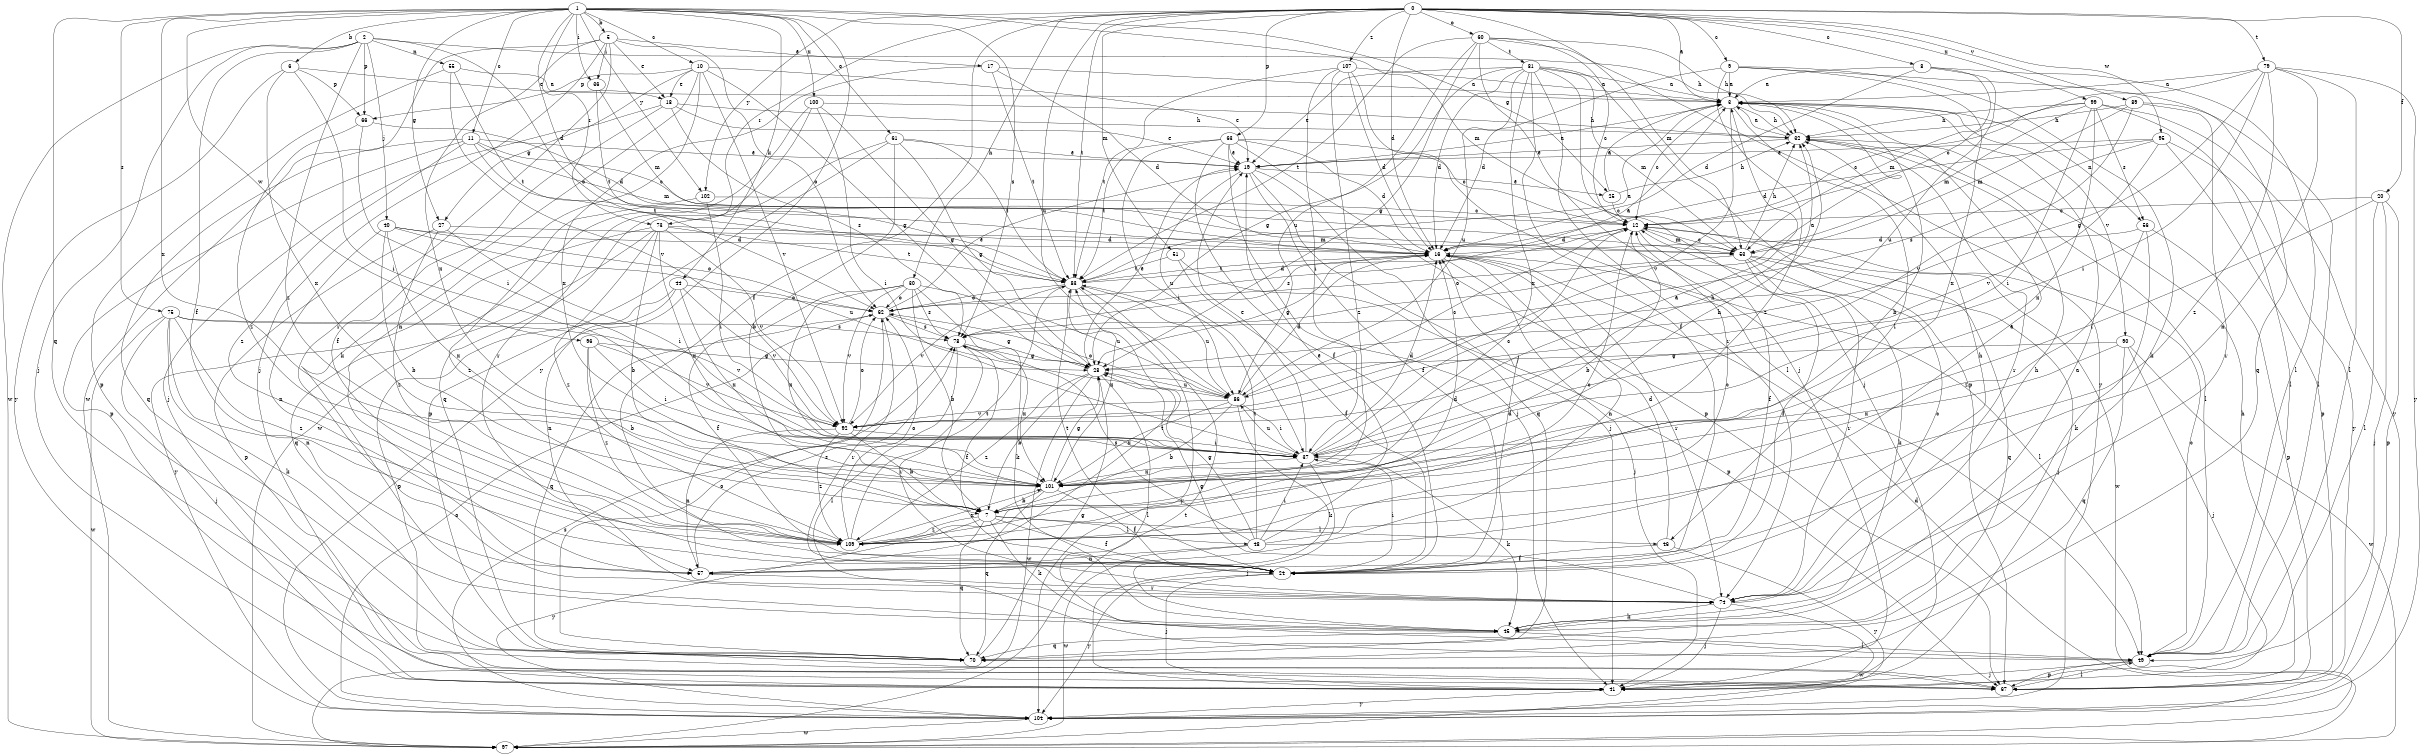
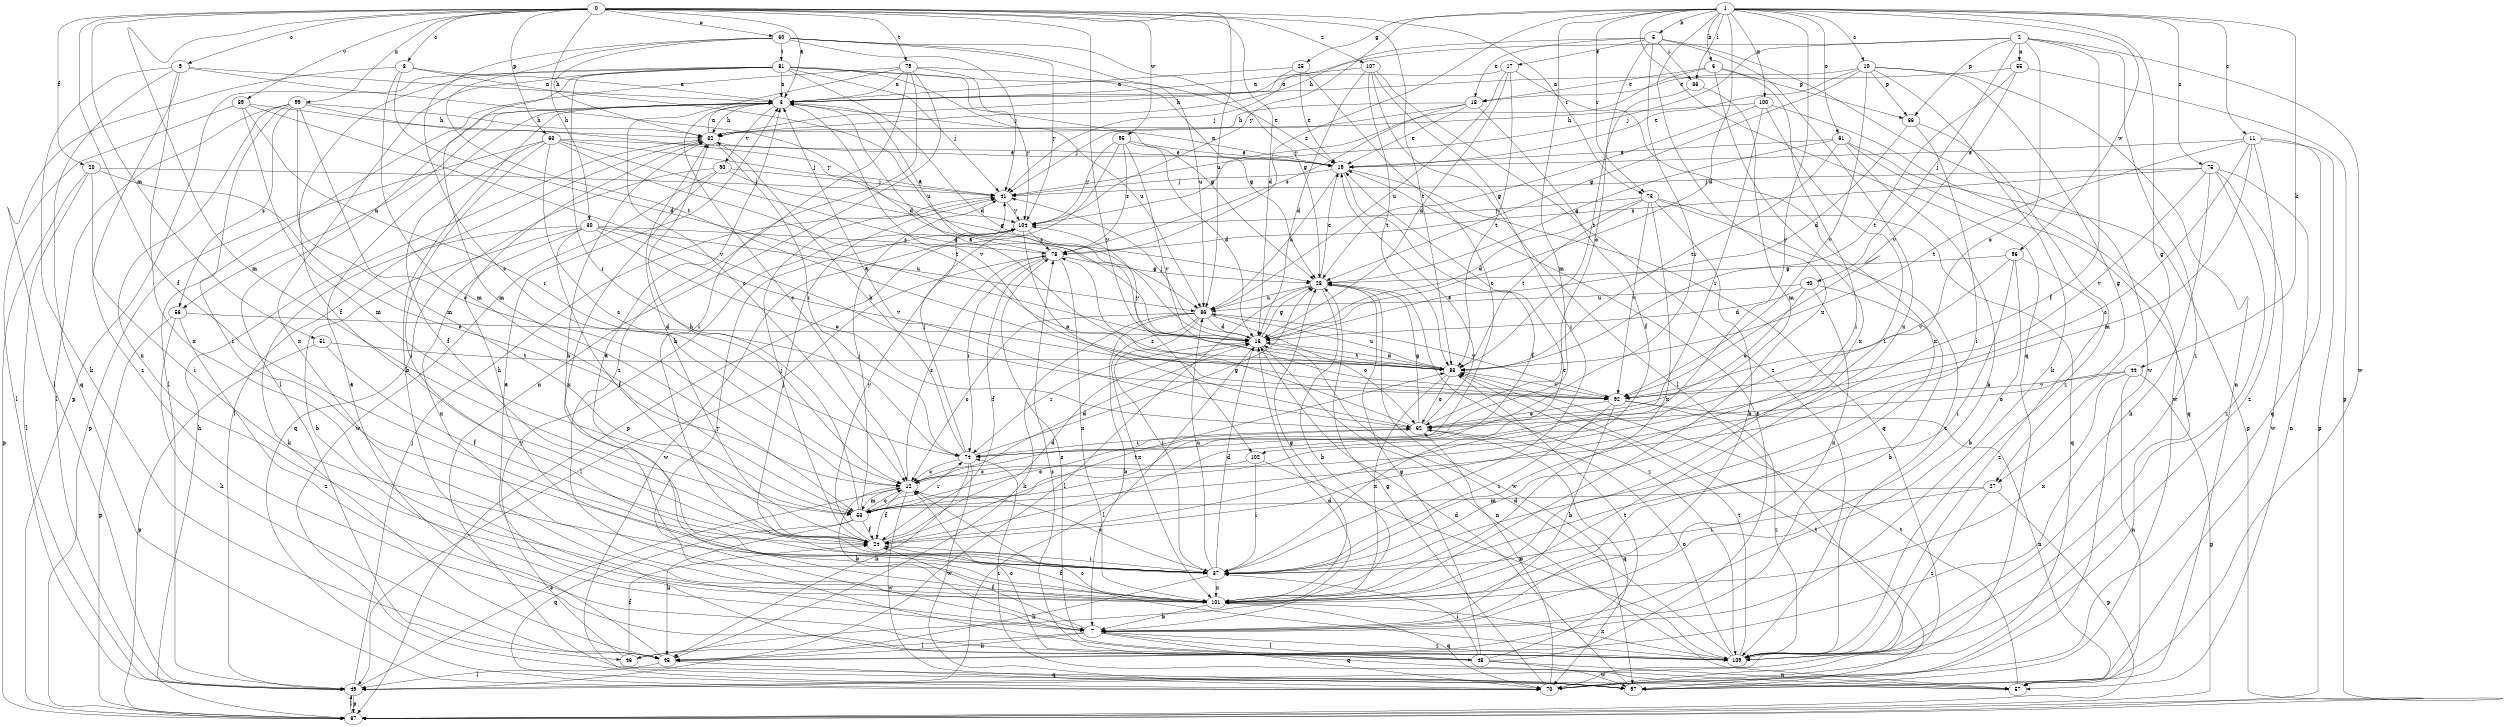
  strict digraph {
    0
    3
    8
    9
    16
    20
    24
    30
    51
    53
    60
    63
    73
    79
    83
    86
    89
    95
    99
    102
    107
    32
    7
    12
    46
    56
    90
    92
    49
    70
    101
    109
    45
    41
    74
    28
    57
    37
    67
    104
    78
    62
    81
    19
    1
    5
    6
    10
    11
    25
    27
    36
    44
    61
    75
    96
    100
    97
    17
    18
    66
    2
    40
    55
    48
    0 -> 3 [label=a]
    0 -> 8 [label=c]
    0 -> 9 [label=c]
    0 -> 16 [label=d]
    0 -> 20 [label=f]
    0 -> 24 [label=f]
    0 -> 30 [label=h]
    0 -> 51 [label=m]
    0 -> 53 [label=m]
    0 -> 60 [label=o]
    0 -> 63 [label=p]
    0 -> 73 [label=r]
    0 -> 79 [label=t]
    0 -> 83 [label=t]
    0 -> 86 [label=u]
    0 -> 89 [label=v]
    0 -> 95 [label=w]
    0 -> 99 [label=x]
    0 -> 102 [label=y]
    0 -> 107 [label=z]
    3 -> 32 [label=h]
    3 -> 7 [label=b]
    3 -> 12 [label=c]
    3 -> 46 [label=l]
    3 -> 56 [label=n]
    3 -> 90 [label=v]
    3 -> 92 [label=v]
    8 -> 3 [label=a]
    8 -> 16 [label=d]
    8 -> 53 [label=m]
    8 -> 86 [label=u]
    8 -> 49 [label=l]
    9 -> 3 [label=a]
    9 -> 16 [label=d]
    9 -> 70 [label=q]
    9 -> 101 [label=x]
    9 -> 109 [label=z]
    9 -> 45 [label=k]
    16 -> 83 [label=t]
    16 -> 49 [label=l]
    16 -> 41 [label=j]
    16 -> 74 [label=r]
    16 -> 28 [label=g]
    16 -> 57 [label=n]
    20 -> 12 [label=c]
    20 -> 49 [label=l]
    20 -> 41 [label=j]
    20 -> 37 [label=i]
    20 -> 67 [label=p]
    24 -> 16 [label=d]
    24 -> 83 [label=t]
    24 -> 32 [label=h]
    24 -> 41 [label=j]
    24 -> 37 [label=i]
    24 -> 104 [label=y]
    30 -> 24 [label=f]
    30 -> 86 [label=u]
    30 -> 7 [label=b]
    30 -> 92 [label=v]
    30 -> 101 [label=x]
    30 -> 45 [label=k]
    30 -> 78 [label=s]
    30 -> 62 [label=o]
    51 -> 24 [label=f]
    51 -> 83 [label=t]
    51 -> 67 [label=p]
    53 -> 24 [label=f]
    53 -> 32 [label=h]
    53 -> 12 [label=c]
    53 -> 70 [label=q]
    53 -> 45 [label=k]
    53 -> 41 [label=j]
    53 -> 74 [label=r]
    53 -> 62 [label=o]
    60 -> 83 [label=t]
    60 -> 86 [label=u]
    60 -> 32 [label=h]
    60 -> 12 [label=c]
    60 -> 41 [label=j]
    60 -> 28 [label=g]
    60 -> 104 [label=y]
    60 -> 81 [label=t]
    63 -> 16 [label=d]
    63 -> 24 [label=f]
    63 -> 83 [label=t]
    63 -> 12 [label=c]
    63 -> 41 [label=j]
    63 -> 37 [label=i]
    63 -> 67 [label=p]
    63 -> 19 [label=e]
    73 -> 16 [label=d]
    73 -> 83 [label=t]
    73 -> 7 [label=b]
    73 -> 92 [label=v]
    73 -> 70 [label=q]
    73 -> 101 [label=x]
    73 -> 109 [label=z]
    73 -> 104 [label=y]
    79 -> 3 [label=a]
    79 -> 12 [label=c]
    79 -> 49 [label=l]
    79 -> 109 [label=z]
    79 -> 28 [label=g]
    79 -> 57 [label=n]
    79 -> 37 [label=i]
    79 -> 104 [label=y]
    83 -> 3 [label=a]
    83 -> 16 [label=d]
    83 -> 86 [label=u]
    83 -> 92 [label=v]
    83 -> 101 [label=x]
    83 -> 104 [label=y]
    83 -> 62 [label=o]
    86 -> 16 [label=d]
    86 -> 7 [label=b]
    86 -> 12 [label=c]
    86 -> 92 [label=v]
    86 -> 101 [label=x]
    86 -> 45 [label=k]
    86 -> 37 [label=i]
    86 -> 62 [label=o]
    89 -> 53 [label=m]
    89 -> 32 [label=h]
    89 -> 92 [label=v]
    89 -> 49 [label=l]
    89 -> 74 [label=r]
    95 -> 16 [label=d]
    95 -> 92 [label=v]
    95 -> 67 [label=p]
    95 -> 104 [label=y]
    95 -> 78 [label=s]
    95 -> 19 [label=e]
    99 -> 53 [label=m]
    99 -> 32 [label=h]
    99 -> 12 [label=c]
    99 -> 56 [label=s]
    99 -> 49 [label=l]
    99 -> 101 [label=x]
    99 -> 37 [label=i]
    99 -> 104 [label=y]
    102 -> 12 [label=c]
    102 -> 109 [label=z]
    102 -> 37 [label=i]
    107 -> 3 [label=a]
    107 -> 16 [label=d]
    107 -> 83 [label=t]
    107 -> 49 [label=l]
    107 -> 109 [label=z]
    107 -> 37 [label=i]
    32 -> 3 [label=a]
    32 -> 49 [label=l]
    32 -> 74 [label=r]
    32 -> 19 [label=e]
    7 -> 24 [label=f]
    7 -> 46 [label=l]
    7 -> 70 [label=q]
    7 -> 109 [label=z]
    7 -> 45 [label=k]
    7 -> 104 [label=y]
    7 -> 48 [label=l]
    12 -> 16 [label=d]
    12 -> 24 [label=f]
    12 -> 53 [label=m]
    12 -> 7 [label=b]
    12 -> 78 [label=s]
    12 -> 97 [label=w]
    46 -> 16 [label=d]
    46 -> 24 [label=f]
    46 -> 104 [label=y]
    56 -> 16 [label=d]
    56 -> 109 [label=z]
    56 -> 45 [label=k]
    56 -> 67 [label=p]
    90 -> 70 [label=q]
    90 -> 101 [label=x]
    90 -> 41 [label=j]
    90 -> 28 [label=g]
    90 -> 97 [label=w]
    92 -> 7 [label=b]
    92 -> 109 [label=z]
    92 -> 57 [label=n]
    92 -> 37 [label=i]
    92 -> 62 [label=o]
    49 -> 12 [label=c]
    49 -> 41 [label=j]
    49 -> 67 [label=p]
    70 -> 28 [label=g]
    70 -> 62 [label=o]
    101 -> 3 [label=a]
    101 -> 24 [label=f]
    101 -> 32 [label=h]
    101 -> 7 [label=b]
    101 -> 70 [label=q]
    101 -> 28 [label=g]
    109 -> 16 [label=d]
    109 -> 83 [label=t]
    109 -> 12 [label=c]
    109 -> 101 [label=x]
    109 -> 62 [label=o]
    45 -> 3 [label=a]
    45 -> 49 [label=l]
    45 -> 70 [label=q]
    41 -> 104 [label=y]
    74 -> 32 [label=h]
    74 -> 12 [label=c]
    74 -> 45 [label=k]
    74 -> 41 [label=j]
    74 -> 28 [label=g]
    74 -> 97 [label=w]
    28 -> 86 [label=u]
    28 -> 7 [label=b]
    28 -> 49 [label=l]
    28 -> 109 [label=z]
    28 -> 19 [label=e]
    28 -> 97 [label=w]
    57 -> 83 [label=t]
    57 -> 74 [label=r]
    57 -> 78 [label=s]
    37 -> 16 [label=d]
    37 -> 86 [label=u]
    37 -> 32 [label=h]
    37 -> 12 [label=c]
    37 -> 101 [label=x]
    37 -> 45 [label=k]
    37 -> 41 [label=j]
    37 -> 19 [label=e]
    67 -> 32 [label=h]
    67 -> 49 [label=l]
    104 -> 78 [label=s]
    104 -> 62 [label=o]
    104 -> 97 [label=w]
    78 -> 3 [label=a]
    78 -> 24 [label=f]
    78 -> 49 [label=l]
    78 -> 101 [label=x]
    78 -> 74 [label=r]
    78 -> 28 [label=g]
    62 -> 3 [label=a]
    62 -> 70 [label=q]
    62 -> 74 [label=r]
    62 -> 28 [label=g]
    62 -> 78 [label=s]
    62 -> 19 [label=e]
    81 -> 3 [label=a]
    81 -> 16 [label=d]
    81 -> 24 [label=f]
    81 -> 53 [label=m]
    81 -> 86 [label=u]
    81 -> 101 [label=x]
    81 -> 41 [label=j]
    81 -> 74 [label=r]
    81 -> 28 [label=g]
    81 -> 67 [label=p]
    81 -> 19 [label=e]
    19 -> 3 [label=a]
    19 -> 24 [label=f]
    19 -> 86 [label=u]
    19 -> 70 [label=q]
    19 -> 41 [label=j]
    1 -> 16 [label=d]
    1 -> 53 [label=m]
    1 -> 73 [label=r]
    1 -> 102 [label=y]
    1 -> 70 [label=q]
    1 -> 101 [label=x]
    1 -> 104 [label=y]
    1 -> 78 [label=s]
    1 -> 5 [label=b]
    1 -> 6 [label=b]
    1 -> 10 [label=c]
    1 -> 11 [label=c]
    1 -> 25 [label=g]
    1 -> 27 [label=g]
    1 -> 36 [label=i]
    1 -> 44 [label=k]
    1 -> 61 [label=o]
    1 -> 75 [label=s]
    1 -> 96 [label=w]
    1 -> 100 [label=x]
    5 -> 101 [label=x]
    5 -> 41 [label=j]
    5 -> 74 [label=r]
    5 -> 62 [label=o]
    5 -> 36 [label=i]
    5 -> 97 [label=w]
    5 -> 17 [label=e]
    5 -> 18 [label=e]
    6 -> 101 [label=x]
    6 -> 37 [label=i]
    6 -> 104 [label=y]
    6 -> 18 [label=e]
    6 -> 66 [label=p]
    10 -> 92 [label=v]
    10 -> 45 [label=k]
    10 -> 28 [label=g]
    10 -> 57 [label=n]
    10 -> 19 [label=e]
    10 -> 27 [label=g]
    10 -> 18 [label=e]
    10 -> 66 [label=p]
    11 -> 53 [label=m]
    11 -> 83 [label=t]
    11 -> 12 [label=c]
    11 -> 70 [label=q]
    11 -> 109 [label=z]
    11 -> 67 [label=p]
    11 -> 19 [label=e]
    25 -> 3 [label=a]
    25 -> 32 [label=h]
    25 -> 12 [label=c]
-   19 -> 25 [label=e]
+   25 -> 19 [label=e]
    27 -> 53 [label=m]
    27 -> 109 [label=z]
    27 -> 37 [label=i]
    27 -> 67 [label=p]
    36 -> 53 [label=m]
    36 -> 83 [label=t]
    44 -> 92 [label=v]
    44 -> 101 [label=x]
    44 -> 57 [label=n]
    44 -> 67 [label=p]
    44 -> 62 [label=o]
    61 -> 83 [label=t]
    61 -> 7 [label=b]
    61 -> 70 [label=q]
    61 -> 28 [label=g]
    61 -> 67 [label=p]
    61 -> 19 [label=e]
    75 -> 92 [label=v]
    75 -> 109 [label=z]
    75 -> 45 [label=k]
    75 -> 41 [label=j]
    75 -> 57 [label=n]
    75 -> 78 [label=s]
    75 -> 97 [label=w]
    96 -> 7 [label=b]
    96 -> 92 [label=v]
    96 -> 109 [label=z]
    96 -> 28 [label=g]
    96 -> 37 [label=i]
    100 -> 32 [label=h]
    100 -> 74 [label=r]
    100 -> 28 [label=g]
    100 -> 37 [label=i]
    100 -> 97 [label=w]
    97 -> 16 [label=d]
    97 -> 83 [label=t]
    17 -> 3 [label=a]
    17 -> 16 [label=d]
    17 -> 83 [label=t]
+   17 -> 86 [label=u]
    17 -> 101 [label=x]
    18 -> 24 [label=f]
    18 -> 32 [label=h]
    18 -> 41 [label=j]
    18 -> 78 [label=s]
    18 -> 19 [label=e]
    66 -> 16 [label=d]
    66 -> 109 [label=z]
    66 -> 37 [label=i]
    2 -> 24 [label=f]
    2 -> 32 [label=h]
    2 -> 109 [label=z]
    2 -> 41 [label=j]
    2 -> 62 [label=o]
    2 -> 97 [label=w]
    2 -> 66 [label=p]
    2 -> 40 [label=j]
    2 -> 55 [label=n]
    40 -> 16 [label=d]
    40 -> 86 [label=u]
    40 -> 7 [label=b]
    40 -> 101 [label=x]
-   40 -> 57 [label=n]
    40 -> 62 [label=o]
    55 -> 3 [label=a]
    55 -> 83 [label=t]
    55 -> 92 [label=v]
    55 -> 67 [label=p]
    48 -> 3 [label=a]
    48 -> 83 [label=t]
    48 -> 12 [label=c]
    48 -> 28 [label=g]
    48 -> 57 [label=n]
    48 -> 37 [label=i]
    48 -> 78 [label=s]
    48 -> 19 [label=e]
    48 -> 97 [label=w]
  }
